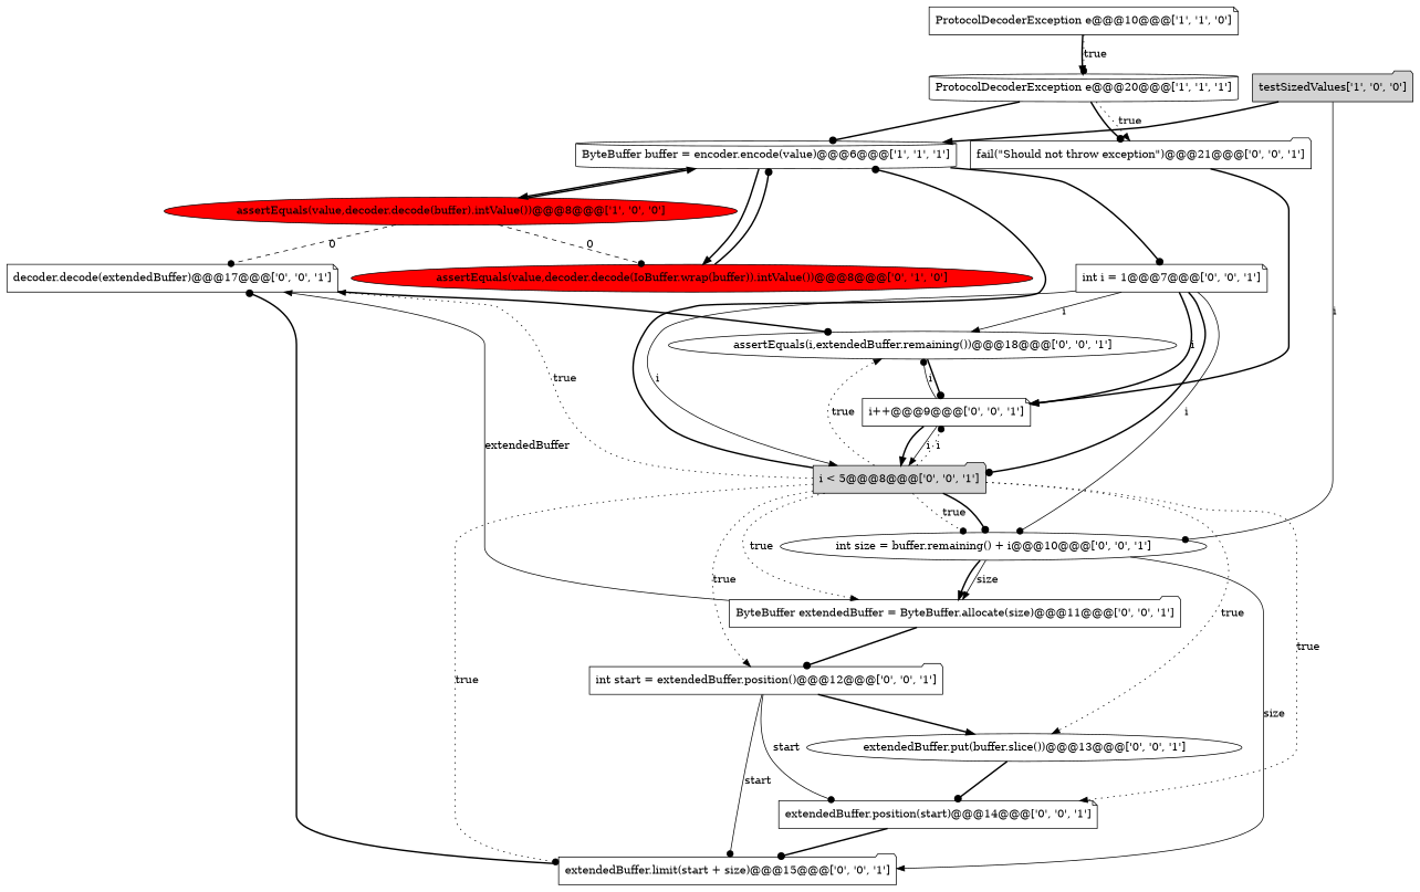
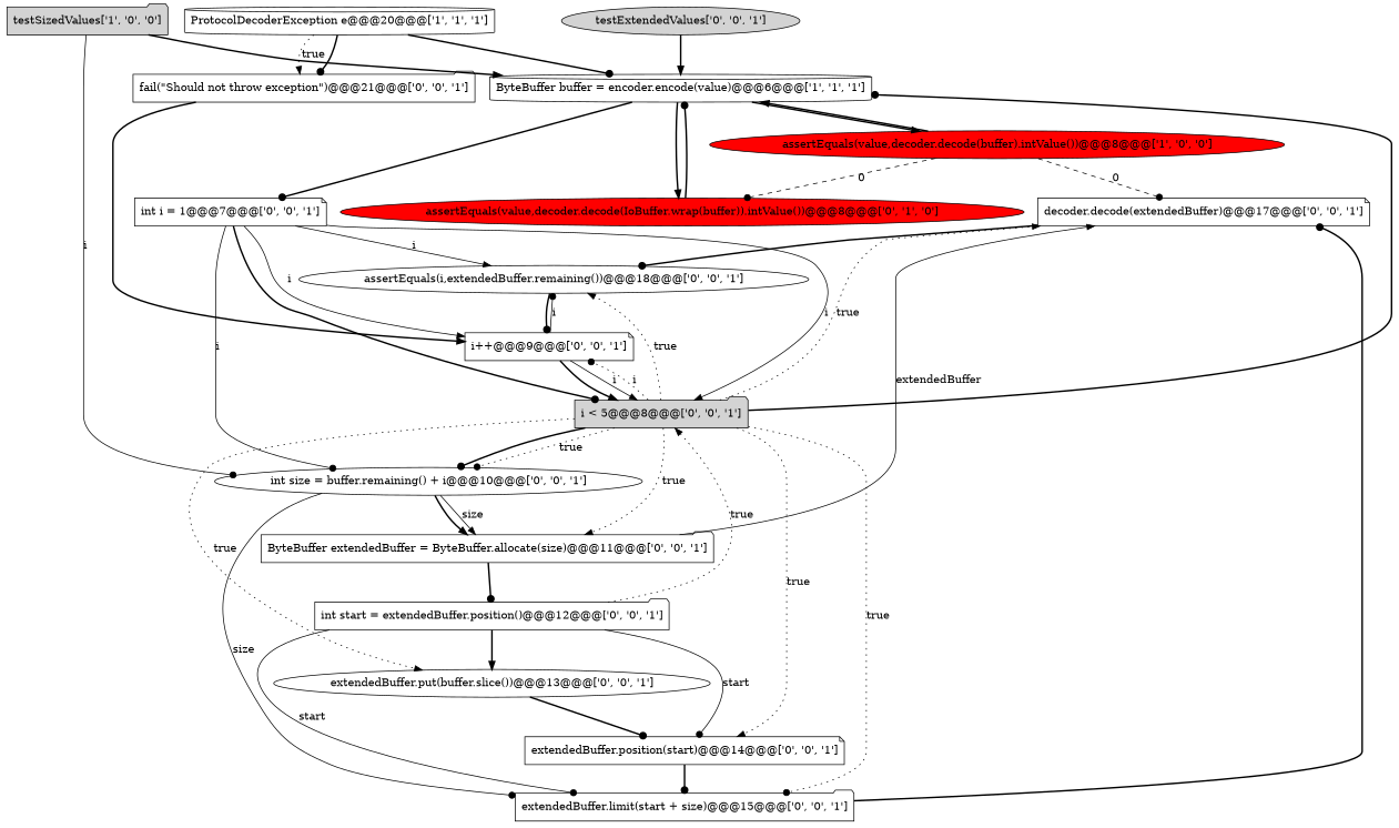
  digraph {
    node [fillcolor=white shape=ellipse style=filled]
    edge [arrowhead=normal style=bold]
    n1 [label="ByteBuffer buffer = encoder.encode(value)@@@6@@@['1', '1', '1']" shape=cylinder]
    n2 [fillcolor=red label="assertEquals(value,decoder.decode(buffer).intValue())@@@8@@@['1', '0', '0']"]
    n3 [label="int i = 1@@@7@@@['0', '0', '1']" shape=note]
    n4 [fillcolor=red label="assertEquals(value,decoder.decode(IoBuffer.wrap(buffer)).intValue())@@@8@@@['0', '1', '0']"]
    n5 [label="decoder.decode(extendedBuffer)@@@17@@@['0', '0', '1']" shape=note]
    n6 [label="assertEquals(i,extendedBuffer.remaining())@@@18@@@['0', '0', '1']"]
    n7 [label="i++@@@9@@@['0', '0', '1']" shape=note]
    n8 [fillcolor=lightgray label="i < 5@@@8@@@['0', '0', '1']" shape=folder]
    n9 [label="int size = buffer.remaining() + i@@@10@@@['0', '0', '1']"]
    n10 [label="extendedBuffer.put(buffer.slice())@@@13@@@['0', '0', '1']"]
    n11 [label="extendedBuffer.position(start)@@@14@@@['0', '0', '1']" shape=note]
    n12 [label="ByteBuffer extendedBuffer = ByteBuffer.allocate(size)@@@11@@@['0', '0', '1']" shape=folder]
    n13 [label="int start = extendedBuffer.position()@@@12@@@['0', '0', '1']" shape=folder]
    n14 [label="extendedBuffer.limit(start + size)@@@15@@@['0', '0', '1']" shape=folder]
-   n15 [label="ProtocolDecoderException e@@@10@@@['1', '1', '0']" shape=note]
    n16 [label="ProtocolDecoderException e@@@20@@@['1', '1', '1']" shape=cylinder]
    n17 [label="fail(\"Should not throw exception\")@@@21@@@['0', '0', '1']" shape=folder]
+   n18 [fillcolor=lightgray label="testExtendedValues['0', '0', '1']"]
    n19 [fillcolor=lightgray label="testSizedValues['1', '0', '0']" shape=folder]
    n1 -> n2
    n1 -> n3 [arrowhead=dot]
    n1 -> n4
    n2 -> n1
    n2 -> n4 [arrowhead=dot label=0 style=dashed]
    n2 -> n5 [arrowhead=dot label=0 style=dashed]
    n3 -> n6 [label=i style=solid]
-   n3 -> n7 [label=i]
+   n3 -> n7 [label=i style=solid]
    n3 -> n8 [arrowhead=dot]
    n3 -> n8 [label=i style=solid]
    n3 -> n9 [arrowhead=dot label=i style=solid]
    n4 -> n1 [arrowhead=dot]
    n5 -> n6 [arrowhead=dot]
    n6 -> n7 [arrowhead=dot]
    n7 -> n6 [arrowhead=dot label=i style=solid]
    n7 -> n8
    n7 -> n8 [label=i style=solid]
    n8 -> n1 [arrowhead=dot]
    n8 -> n5 [label=true style=dotted]
    n8 -> n6 [label=true style=dotted]
    n8 -> n7 [arrowhead=dot label=i style=dotted]
    n8 -> n9 [arrowhead=dot label=true style=dotted]
    n8 -> n9 [arrowhead=dot]
    n8 -> n10 [label=true style=dotted]
    n8 -> n11 [label=true style=dotted]
    n8 -> n12 [label=true style=dotted]
-   n8 -> n13 [label=true style=dotted]
+   n13 -> n8 [label=true style=dotted]
    n8 -> n14 [arrowhead=dot label=true style=dotted]
    n9 -> n12 [label=size style=solid]
    n9 -> n12
-   n9 -> n14 [label=size style=solid]
+   n9 -> n14 [arrowhead=dot label=size style=solid]
    n10 -> n11 [arrowhead=dot]
    n11 -> n14 [arrowhead=dot]
    n12 -> n5 [label=extendedBuffer style=solid]
    n12 -> n13 [arrowhead=dot]
    n13 -> n10
    n13 -> n11 [arrowhead=dot label=start style=solid]
    n13 -> n14 [arrowhead=dot label=start style=solid]
    n14 -> n5 [arrowhead=dot]
-   n15 -> n16
-   n15 -> n16 [arrowhead=dot label=true style=dotted]
    n16 -> n1 [arrowhead=dot]
    n16 -> n17 [arrowhead=dot]
    n16 -> n17 [label=true style=dotted]
    n17 -> n7
+   n18 -> n1
    n19 -> n1
    n19 -> n9 [arrowhead=dot label=i style=solid]
  }
